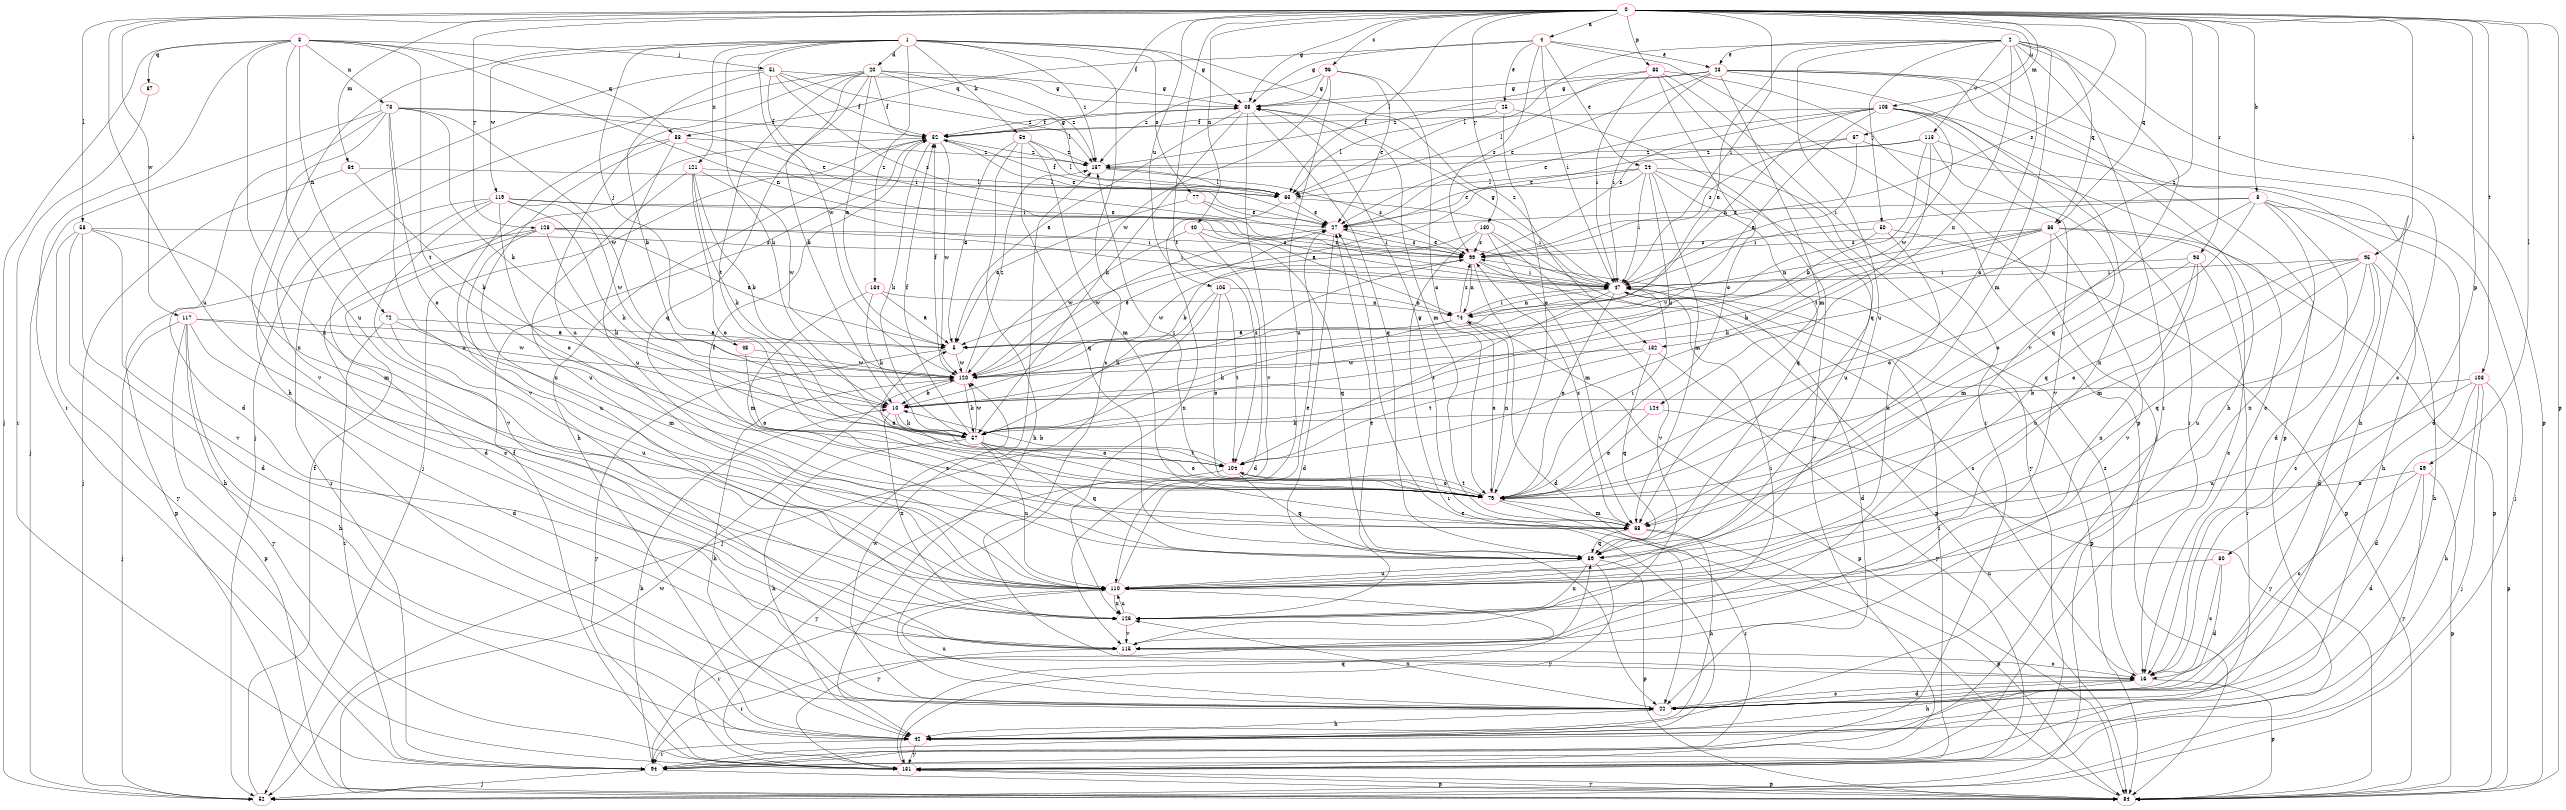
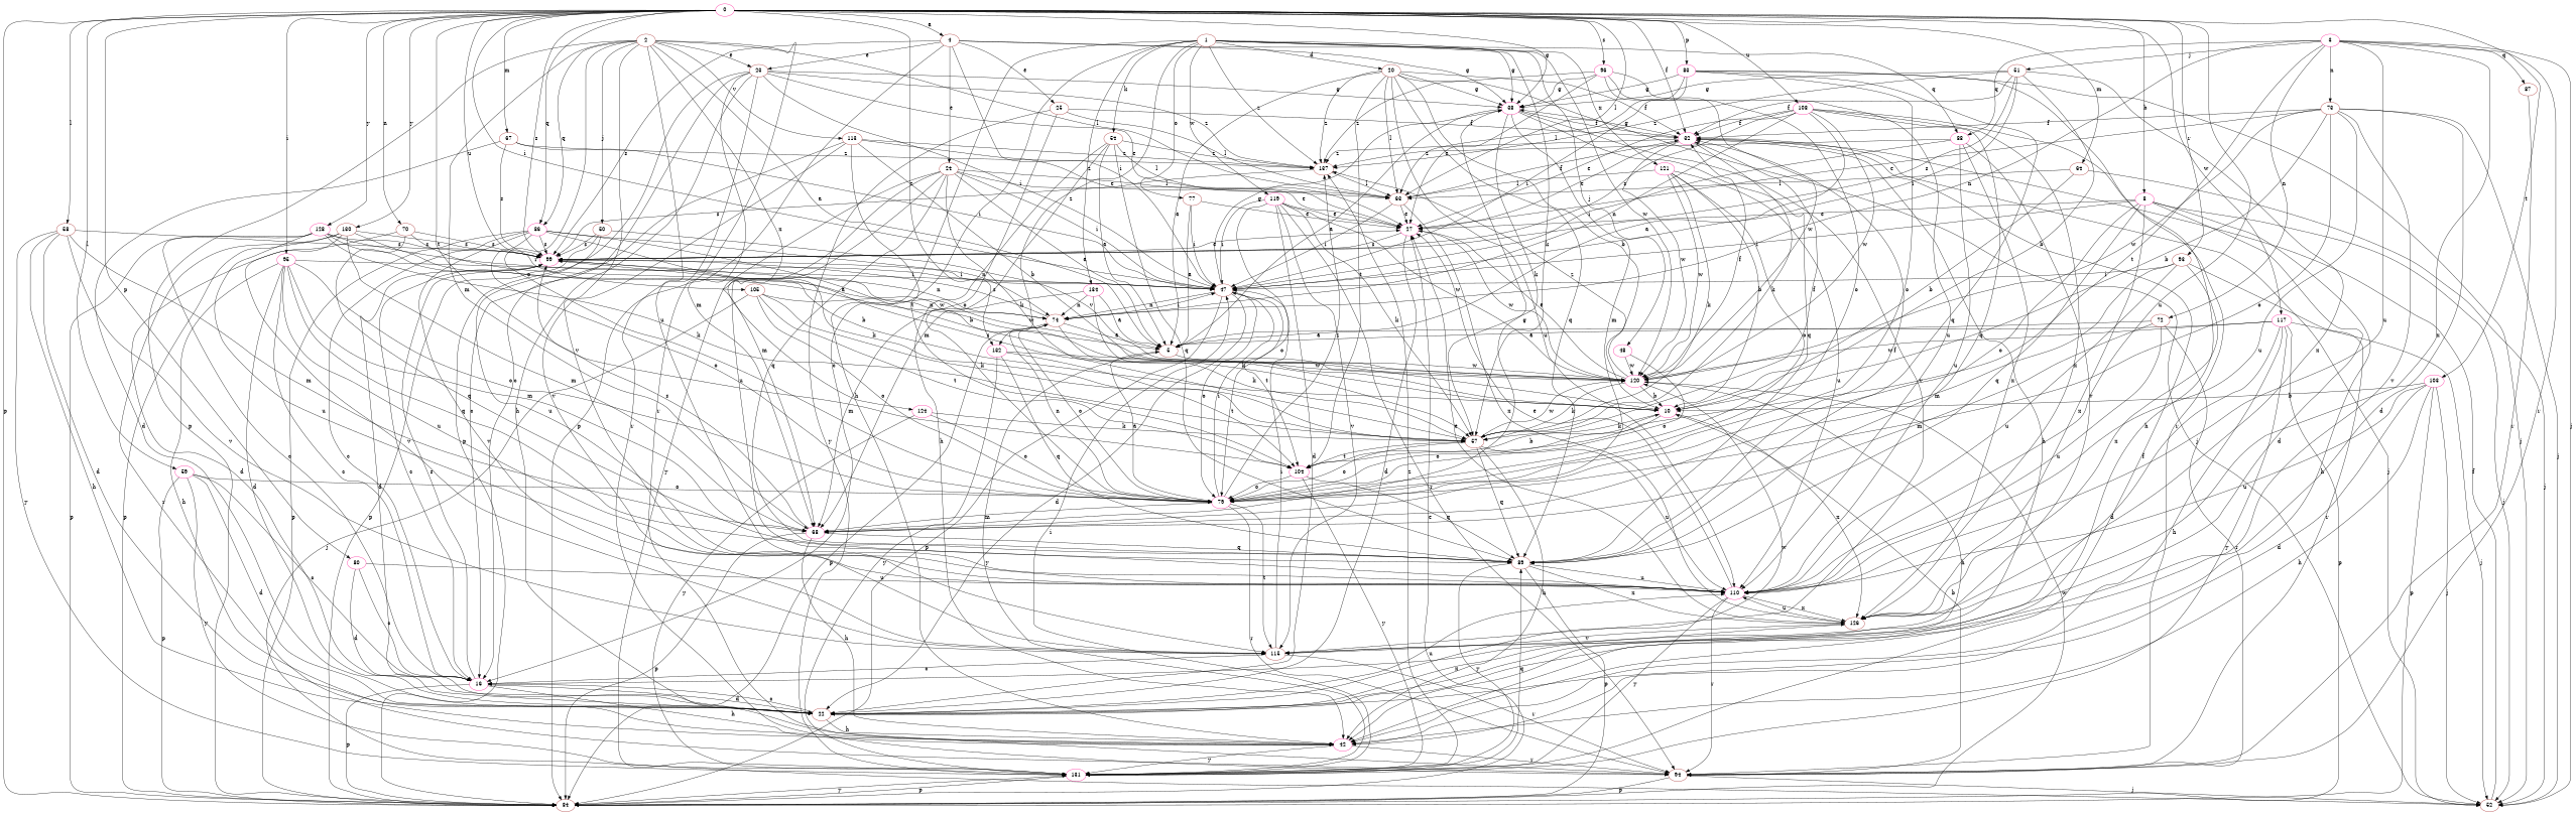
  strict digraph {
    node [color=brown]
    0 [color=deeppink]
    4
    8 [color=deeppink]
    32 [color=deeppink]
    38 [color=deeppink]
    n6 [color=deeppink label=95]
    47
    58
    59 [color=deeppink]
    63
    64
    67
-   70 [label=40]
+   70
    80 [color=deeppink]
    83 [color=deeppink]
    84
    86 [color=deeppink]
    93
    96 [color=deeppink]
    99 [color=deeppink]
    103 [color=deeppink]
    104 [color=deeppink]
    105
    108 [color=deeppink]
    110 [color=deeppink]
    117 [color=deeppink]
    128 [color=deeppink]
    130
    132 [color=deeppink]
    23
    88 [color=deeppink]
    24
    25
    16 [color=deeppink]
    42 [color=deeppink]
    79 [color=deeppink]
    52
    126
    27 [color=deeppink]
    89
    57
    120 [color=deeppink]
    137
    5
    68 [color=deeppink]
    115
    22
    74
    131 [color=deeppink]
    10 [color=deeppink]
    94
    1
    20
    48 [color=deeppink]
    54
    77
    119 [color=deeppink]
    121 [color=deeppink]
    134 [color=deeppink]
    2
    50
    113
    124 [color=deeppink]
    3 [color=deeppink]
    51
    72
    73
    87
    0 -> 4 [label=a]
    0 -> 8 [label=b]
    0 -> 32 [label=f]
    0 -> 38 [label=g]
    0 -> n6 [label=i]
    0 -> 47 [label=i]
    0 -> 58 [label=l]
    0 -> 59 [label=l]
    0 -> 63 [label=l]
    0 -> 64 [label=m]
    0 -> 67 [label=m]
    0 -> 70 [label=n]
    0 -> 80 [label=p]
    0 -> 83 [label=p]
    0 -> 84 [label=p]
    0 -> 86 [label=q]
    0 -> 93 [label=r]
    0 -> 96 [label=s]
    0 -> 99 [label=s]
    0 -> 103 [label=t]
    0 -> 104 [label=t]
    0 -> 105 [label=u]
    0 -> 108 [label=u]
    0 -> 110 [label=u]
    0 -> 117 [label=w]
    0 -> 128 [label=y]
    0 -> 130 [label=y]
    0 -> 132 [label=z]
    4 -> 38 [label=g]
    4 -> 47 [label=i]
    4 -> 84 [label=p]
    4 -> 99 [label=s]
    4 -> 23 [label=e]
    4 -> 88 [label=q]
    4 -> 24 [label=e]
    4 -> 25 [label=e]
    8 -> 47 [label=i]
    8 -> 16 [label=d]
    8 -> 42 [label=h]
    8 -> 79 [label=o]
    8 -> 52 [label=j]
    8 -> 126 [label=x]
    8 -> 27 [label=e]
    8 -> 89 [label=q]
    32 -> 38 [label=g]
    32 -> 42 [label=h]
    32 -> 52 [label=j]
    32 -> 27 [label=e]
    32 -> 57 [label=k]
    32 -> 120 [label=w]
    32 -> 137 [label=z]
    38 -> 32 [label=f]
    38 -> 89 [label=q]
    38 -> 57 [label=k]
    38 -> 5 [label=a]
    38 -> 68 [label=m]
    38 -> 115 [label=v]
    n6 -> 47 [label=i]
    n6 -> 110 [label=u]
    n6 -> 16 [label=c]
    n6 -> 42 [label=h]
    n6 -> 79 [label=o]
    n6 -> 89 [label=q]
    n6 -> 68 [label=m]
    n6 -> 22 [label=d]
    47 -> 38 [label=g]
    47 -> 84 [label=p]
    47 -> 104 [label=t]
    47 -> 79 [label=o]
    47 -> 22 [label=d]
    47 -> 74 [label=n]
    58 -> 99 [label=s]
    58 -> 42 [label=h]
    58 -> 68 [label=m]
    58 -> 115 [label=v]
    58 -> 22 [label=d]
    58 -> 131 [label=y]
    59 -> 84 [label=p]
    59 -> 16 [label=c]
    59 -> 79 [label=o]
    59 -> 22 [label=d]
    59 -> 131 [label=y]
    63 -> 32 [label=f]
    63 -> 47 [label=i]
    63 -> 126 [label=x]
    63 -> 27 [label=e]
    64 -> 63 [label=l]
    64 -> 52 [label=j]
    64 -> 10 [label=b]
    67 -> 47 [label=i]
    67 -> 99 [label=s]
    67 -> 137 [label=z]
    67 -> 22 [label=d]
    70 -> 99 [label=s]
    70 -> 89 [label=q]
    70 -> 120 [label=w]
    70 -> 22 [label=d]
    80 -> 110 [label=u]
    80 -> 16 [label=c]
    80 -> 22 [label=d]
    83 -> 38 [label=g]
    83 -> 47 [label=i]
    83 -> 63 [label=l]
    83 -> 79 [label=o]
    83 -> 52 [label=j]
    83 -> 89 [label=q]
    83 -> 94 [label=r]
    84 -> 27 [label=e]
    84 -> 120 [label=w]
    84 -> 131 [label=y]
    86 -> 84 [label=p]
    86 -> 99 [label=s]
    86 -> 16 [label=c]
    86 -> 79 [label=o]
    86 -> 57 [label=k]
    86 -> 115 [label=v]
    86 -> 74 [label=n]
    86 -> 10 [label=b]
    93 -> 47 [label=i]
    93 -> 110 [label=u]
    93 -> 126 [label=x]
    93 -> 68 [label=m]
    93 -> 94 [label=r]
    96 -> 38 [label=g]
    96 -> 110 [label=u]
    96 -> 79 [label=o]
    96 -> 27 [label=e]
    96 -> 120 [label=w]
    96 -> 137 [label=z]
    99 -> 47 [label=i]
    99 -> 16 [label=c]
    99 -> 27 [label=e]
    99 -> 120 [label=w]
    99 -> 22 [label=d]
    99 -> 74 [label=n]
    103 -> 84 [label=p]
    103 -> 110 [label=u]
    103 -> 42 [label=h]
    103 -> 52 [label=j]
    103 -> 22 [label=d]
    103 -> 10 [label=b]
    104 -> 79 [label=o]
    104 -> 89 [label=q]
    104 -> 131 [label=y]
    104 -> 10 [label=b]
    105 -> 104 [label=t]
    105 -> 79 [label=o]
    105 -> 52 [label=j]
    105 -> 57 [label=k]
    105 -> 74 [label=n]
    108 -> 32 [label=f]
    108 -> 99 [label=s]
    108 -> 42 [label=h]
    108 -> 126 [label=x]
    108 -> 27 [label=e]
    108 -> 89 [label=q]
    108 -> 120 [label=w]
    108 -> 5 [label=a]
    108 -> 74 [label=n]
    110 -> 126 [label=x]
    110 -> 27 [label=e]
    110 -> 131 [label=y]
    110 -> 94 [label=r]
    117 -> 84 [label=p]
    117 -> 42 [label=h]
    117 -> 52 [label=j]
    117 -> 120 [label=w]
    117 -> 5 [label=a]
    117 -> 22 [label=d]
    117 -> 131 [label=y]
    128 -> 47 [label=i]
    128 -> 84 [label=p]
    128 -> 99 [label=s]
    128 -> 110 [label=u]
    128 -> 16 [label=c]
    128 -> 57 [label=k]
    128 -> 5 [label=a]
    130 -> 84 [label=p]
    130 -> 99 [label=s]
    130 -> 68 [label=m]
    130 -> 115 [label=v]
    130 -> 10 [label=b]
    130 -> 94 [label=r]
    132 -> 104 [label=t]
    132 -> 89 [label=q]
    132 -> 120 [label=w]
    132 -> 131 [label=y]
    23 -> 38 [label=g]
    23 -> 47 [label=i]
    23 -> 84 [label=p]
    23 -> 16 [label=c]
    23 -> 42 [label=h]
    23 -> 27 [label=e]
    23 -> 137 [label=z]
    23 -> 68 [label=m]
    23 -> 94 [label=r]
    88 -> 47 [label=i]
    88 -> 110 [label=u]
    88 -> 126 [label=x]
    88 -> 137 [label=z]
    88 -> 115 [label=v]
    24 -> 47 [label=i]
    24 -> 63 [label=l]
    24 -> 110 [label=u]
    24 -> 27 [label=e]
    24 -> 89 [label=q]
    24 -> 57 [label=k]
    24 -> 5 [label=a]
    24 -> 68 [label=m]
    24 -> 131 [label=y]
    25 -> 32 [label=f]
    25 -> 63 [label=l]
    25 -> 79 [label=o]
    25 -> 131 [label=y]
    16 -> 84 [label=p]
    16 -> 99 [label=s]
    16 -> 42 [label=h]
    16 -> 22 [label=d]
    42 -> 131 [label=y]
    42 -> 94 [label=r]
    79 -> 47 [label=i]
-   79 -> 104 [label=t]
+   79 -> 115 [label=t]
    79 -> 137 [label=z]
    79 -> 5 [label=a]
    79 -> 68 [label=m]
    79 -> 74 [label=n]
    79 -> 94 [label=r]
    52 -> 32 [label=f]
    126 -> 110 [label=u]
    126 -> 27 [label=e]
    126 -> 115 [label=v]
    27 -> 99 [label=s]
    27 -> 120 [label=w]
    27 -> 22 [label=d]
    89 -> 32 [label=f]
    89 -> 84 [label=p]
    89 -> 110 [label=u]
    89 -> 126 [label=x]
    89 -> 131 [label=y]
    57 -> 32 [label=f]
    57 -> 104 [label=t]
    57 -> 110 [label=u]
    57 -> 42 [label=h]
    57 -> 79 [label=o]
    57 -> 89 [label=q]
    57 -> 120 [label=w]
    120 -> 32 [label=f]
    120 -> 42 [label=h]
    120 -> 27 [label=e]
    120 -> 57 [label=k]
    120 -> 137 [label=z]
    120 -> 10 [label=b]
    137 -> 63 [label=l]
    137 -> 99 [label=s]
    5 -> 120 [label=w]
    5 -> 131 [label=y]
    68 -> 38 [label=g]
    68 -> 84 [label=p]
    68 -> 99 [label=s]
    68 -> 42 [label=h]
    68 -> 89 [label=q]
    115 -> 47 [label=i]
    115 -> 16 [label=c]
    115 -> 94 [label=r]
    22 -> 110 [label=u]
    22 -> 16 [label=c]
    22 -> 42 [label=h]
    22 -> 126 [label=x]
    22 -> 120 [label=w]
    74 -> 47 [label=i]
    74 -> 84 [label=p]
    74 -> 99 [label=s]
    74 -> 79 [label=o]
    74 -> 57 [label=k]
    74 -> 5 [label=a]
    131 -> 32 [label=f]
    131 -> 47 [label=i]
    131 -> 84 [label=p]
    131 -> 89 [label=q]
    131 -> 137 [label=z]
    10 -> 99 [label=s]
    10 -> 79 [label=o]
    10 -> 126 [label=x]
    10 -> 57 [label=k]
    94 -> 84 [label=p]
    94 -> 52 [label=j]
    94 -> 10 [label=b]
    1 -> 38 [label=g]
    1 -> 132 [label=z]
    1 -> 16 [label=c]
    1 -> 42 [label=h]
    1 -> 57 [label=k]
    1 -> 120 [label=w]
    1 -> 137 [label=z]
    1 -> 20 [label=d]
    1 -> 48 [label=j]
    1 -> 54 [label=k]
    1 -> 77 [label=o]
    1 -> 119 [label=w]
    1 -> 121 [label=x]
    1 -> 134 [label=z]
    20 -> 32 [label=f]
    20 -> 38 [label=g]
    20 -> 63 [label=l]
    20 -> 104 [label=t]
    20 -> 110 [label=u]
    20 -> 52 [label=j]
    20 -> 89 [label=q]
    20 -> 137 [label=z]
    20 -> 5 [label=a]
    20 -> 10 [label=b]
    48 -> 79 [label=o]
    48 -> 120 [label=w]
    54 -> 63 [label=l]
    54 -> 42 [label=h]
    54 -> 89 [label=q]
    54 -> 137 [label=z]
    54 -> 5 [label=a]
    54 -> 68 [label=m]
    77 -> 47 [label=i]
    77 -> 27 [label=e]
    77 -> 5 [label=a]
    119 -> 47 [label=i]
    119 -> 79 [label=o]
    119 -> 27 [label=e]
    119 -> 57 [label=k]
    119 -> 120 [label=w]
    119 -> 115 [label=v]
    119 -> 22 [label=d]
    119 -> 94 [label=r]
    121 -> 63 [label=l]
    121 -> 110 [label=u]
    121 -> 79 [label=o]
    121 -> 57 [label=k]
    121 -> 120 [label=w]
    121 -> 10 [label=b]
    134 -> 57 [label=k]
    134 -> 5 [label=a]
    134 -> 68 [label=m]
    134 -> 74 [label=n]
    2 -> 63 [label=l]
    2 -> 84 [label=p]
    2 -> 86 [label=q]
    2 -> 110 [label=u]
    2 -> 23 [label=e]
    2 -> 79 [label=o]
    2 -> 5 [label=a]
    2 -> 68 [label=m]
    2 -> 115 [label=v]
    2 -> 94 [label=r]
    2 -> 50 [label=j]
    2 -> 113 [label=v]
    2 -> 124 [label=x]
    50 -> 84 [label=p]
    50 -> 99 [label=s]
    50 -> 110 [label=u]
    50 -> 120 [label=v]
    113 -> 104 [label=t]
    113 -> 16 [label=c]
    113 -> 27 [label=e]
    113 -> 137 [label=z]
    113 -> 115 [label=v]
    113 -> 10 [label=b]
    124 -> 79 [label=o]
    124 -> 57 [label=k]
    124 -> 131 [label=y]
    3 -> 104 [label=t]
    3 -> 110 [label=u]
    3 -> 88 [label=q]
    3 -> 52 [label=j]
    3 -> 126 [label=x]
    3 -> 74 [label=n]
    3 -> 94 [label=r]
    3 -> 51 [label=j]
    3 -> 72 [label=n]
    3 -> 73 [label=n]
    3 -> 87 [label=q]
    51 -> 32 [label=f]
    51 -> 38 [label=g]
    51 -> 47 [label=i]
    51 -> 99 [label=s]
    51 -> 126 [label=x]
    51 -> 137 [label=z]
    51 -> 10 [label=b]
    72 -> 110 [label=u]
    72 -> 5 [label=a]
    72 -> 68 [label=m]
    72 -> 94 [label=r]
    73 -> 32 [label=f]
    73 -> 110 [label=u]
    73 -> 79 [label=o]
    73 -> 52 [label=j]
    73 -> 27 [label=e]
    73 -> 120 [label=w]
    73 -> 115 [label=v]
    73 -> 22 [label=d]
    73 -> 10 [label=b]
    87 -> 94 [label=r]
  }
